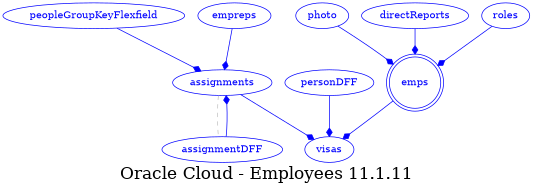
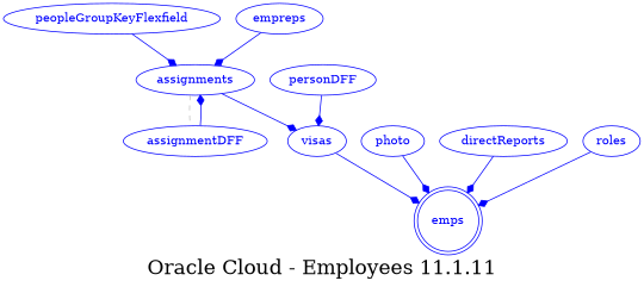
  digraph {
    fontsize=24
    label="Oracle Cloud - Employees 11.1.11"
    splines=true
    node [color=blue fontcolor=blue shape=ellipse]
    edge [arrowhead=diamond arrowtail=none color=blue fontcolor=blue]
    emps [shape=doublecircle]
    assignments
    assignmentDFF
    visas
    peopleGroupKeyFlexfield
    empreps
    photo
    personDFF
    directReports
    roles
    assignments -> assignmentDFF [arrowhead=none color=grey fontcolor=grey style=dashed]
    assignments -> visas
    assignmentDFF -> assignments
-   emps -> visas
+   visas -> emps
    peopleGroupKeyFlexfield -> assignments
    empreps -> assignments
    photo -> emps
    personDFF -> visas
    directReports -> emps
    roles -> emps
  }
